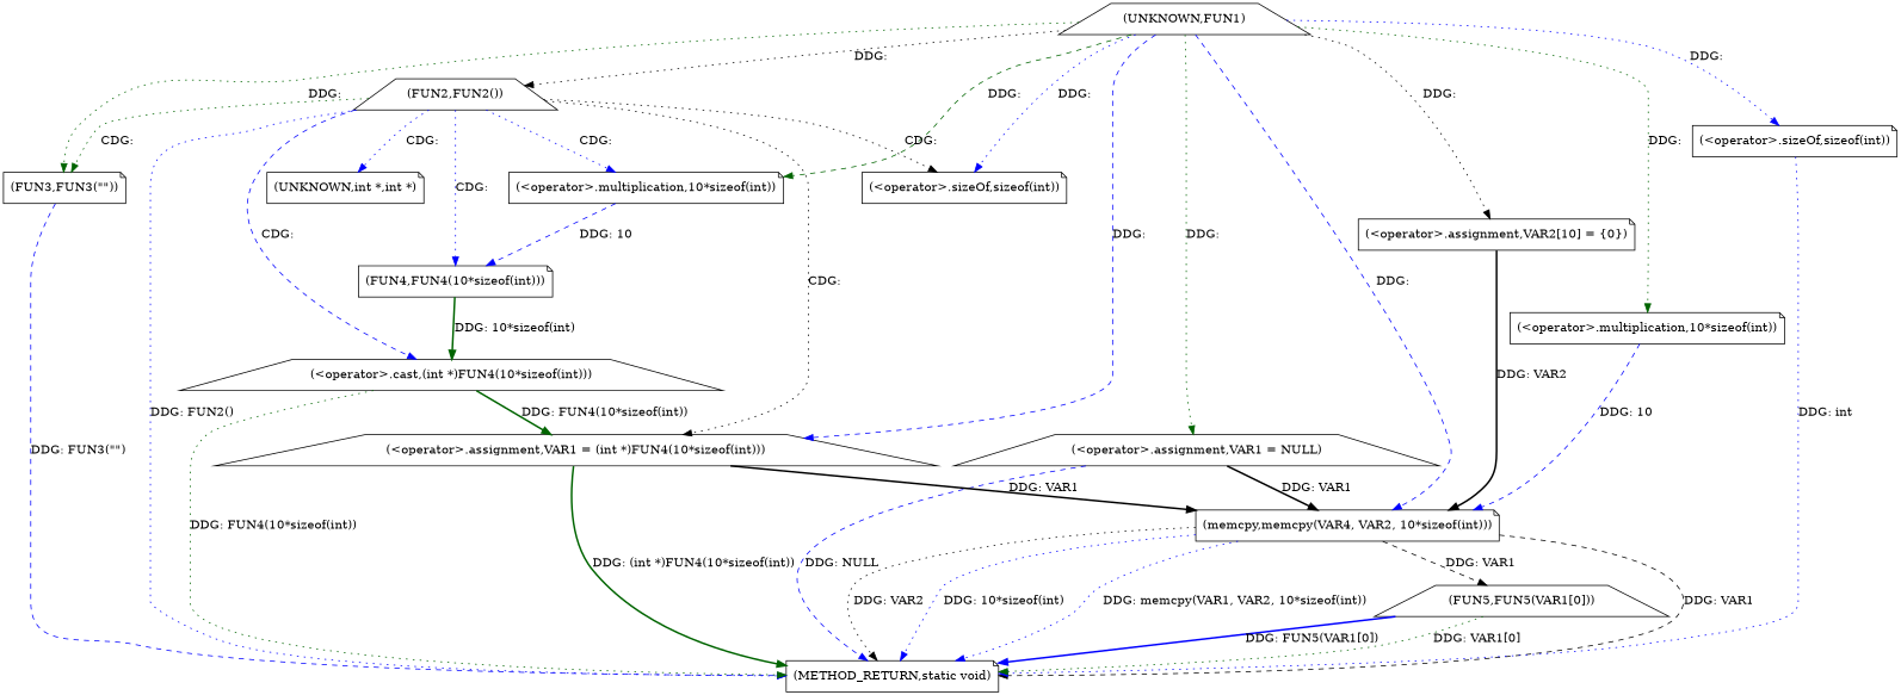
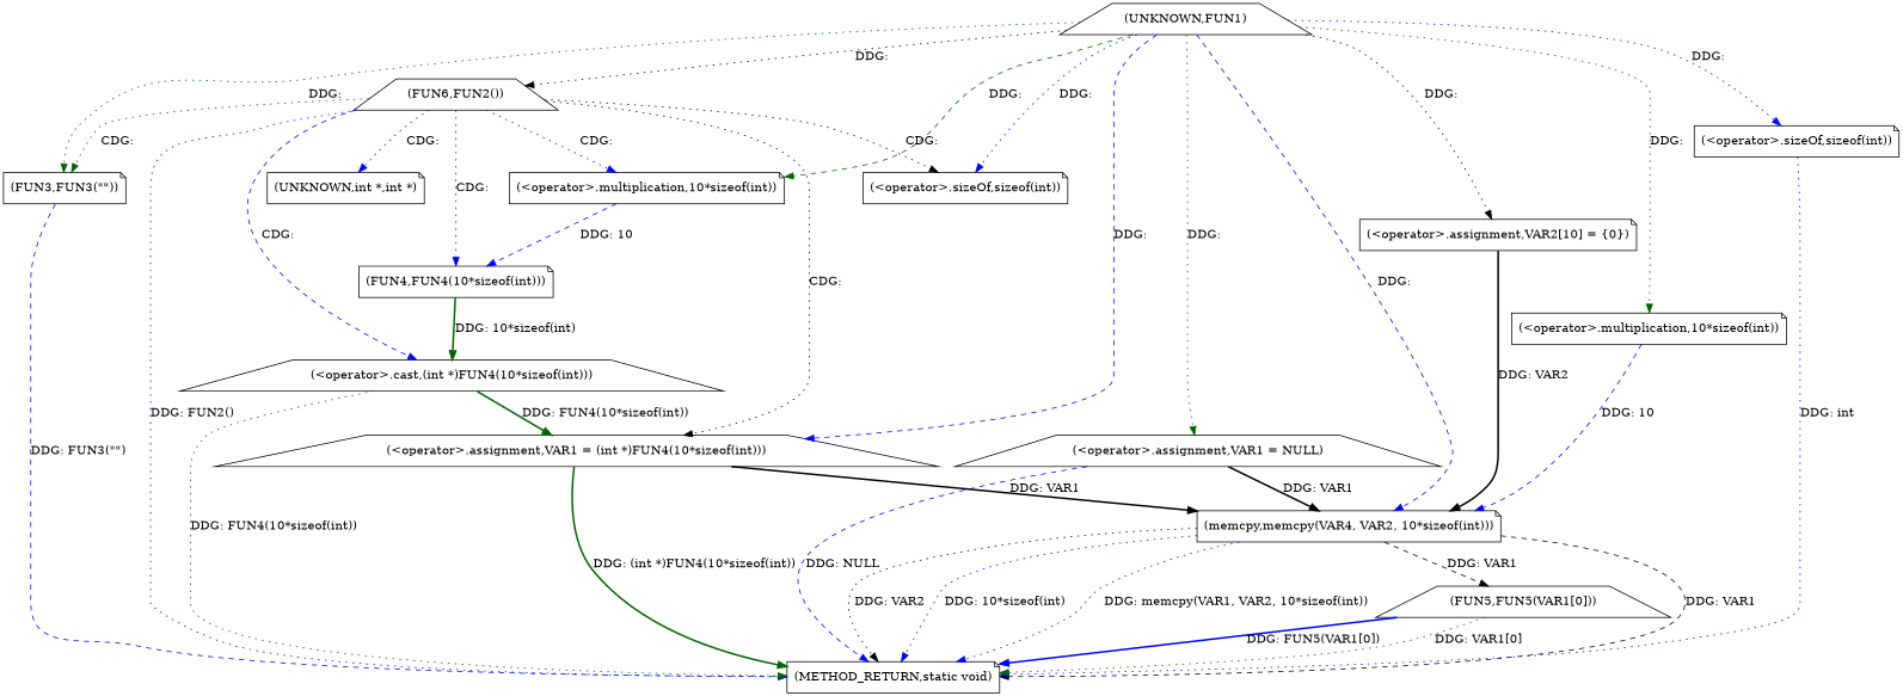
  digraph {
    fontname="DejaVu Serif"
    node [fontname="DejaVu Serif" shape=note]
    edge [color=blue fontname="DejaVu Serif" style=dotted]
    n1 [label="(UNKNOWN,FUN1)" shape=trapezium]
    n2 [label="(<operator>.assignment,VAR1 = NULL)" shape=trapezium]
-   n3 [label="(FUN2,FUN2())" shape=trapezium]
+   n3 [label="(FUN6,FUN2())" shape=trapezium]
    n4 [label="(FUN3,FUN3(\"\"))"]
    n5 [label="(<operator>.assignment,VAR1 = (int *)FUN4(10*sizeof(int)))" shape=trapezium]
    n6 [label="(<operator>.multiplication,10*sizeof(int))"]
    n7 [label="(<operator>.sizeOf,sizeof(int))"]
    n8 [label="(<operator>.assignment,VAR2[10] = {0})"]
    n9 [label="(memcpy,memcpy(VAR4, VAR2, 10*sizeof(int)))"]
    n10 [label="(<operator>.multiplication,10*sizeof(int))"]
    n11 [label="(<operator>.sizeOf,sizeof(int))"]
    n12 [label="(METHOD_RETURN,static void)"]
    n13 [label="(<operator>.cast,(int *)FUN4(10*sizeof(int)))" shape=trapezium]
    n14 [label="(FUN4,FUN4(10*sizeof(int)))"]
    n15 [label="(UNKNOWN,int *,int *)"]
    n16 [label="(FUN5,FUN5(VAR1[0]))" shape=trapezium]
    n1 -> n2 [color=darkgreen label="DDG: "]
    n1 -> n3 [color=black label="DDG: "]
    n1 -> n4 [color=darkgreen label="DDG: "]
    n1 -> n5 [label="DDG: " style=dashed]
    n1 -> n6 [color=darkgreen label="DDG: " style=dashed]
    n1 -> n7 [label="DDG: "]
    n1 -> n8 [color=black label="DDG: "]
    n1 -> n9 [label="DDG: " style=dashed]
    n1 -> n10 [color=darkgreen label="DDG: "]
    n1 -> n11 [label="DDG: "]
    n2 -> n9 [color=black label="DDG: VAR1" style=bold]
    n2 -> n12 [label="DDG: NULL" style=dashed]
    n3 -> n4 [color=darkgreen label="CDG: "]
    n3 -> n5 [color=black label="CDG: "]
    n3 -> n6 [label="CDG: "]
    n3 -> n7 [color=black label="CDG: "]
    n3 -> n12 [label="DDG: FUN2()"]
    n3 -> n13 [label="CDG: " style=dashed]
    n3 -> n14 [label="CDG: "]
    n3 -> n15 [label="CDG: "]
    n4 -> n12 [label="DDG: FUN3(\"\")" style=dashed]
    n5 -> n9 [color=black label="DDG: VAR1" style=bold]
    n5 -> n12 [color=darkgreen label="DDG: (int *)FUN4(10*sizeof(int))" style=bold]
    n6 -> n14 [label="DDG: 10" style=dashed]
    n8 -> n9 [color=black label="DDG: VAR2" style=bold]
    n9 -> n12 [label="DDG: memcpy(VAR1, VAR2, 10*sizeof(int))"]
    n9 -> n12 [color=black label="DDG: VAR1" style=dashed]
    n9 -> n12 [color=black label="DDG: VAR2"]
    n9 -> n12 [label="DDG: 10*sizeof(int)"]
    n9 -> n16 [color=black label="DDG: VAR1" style=dashed]
    n10 -> n9 [label="DDG: 10" style=dashed]
    n11 -> n12 [label="DDG: int"]
    n13 -> n5 [color=darkgreen label="DDG: FUN4(10*sizeof(int))" style=bold]
    n13 -> n12 [color=darkgreen label="DDG: FUN4(10*sizeof(int))"]
    n14 -> n13 [color=darkgreen label="DDG: 10*sizeof(int)" style=bold]
    n16 -> n12 [label="DDG: FUN5(VAR1[0])" style=bold]
    n16 -> n12 [color=darkgreen label="DDG: VAR1[0]"]
  }
